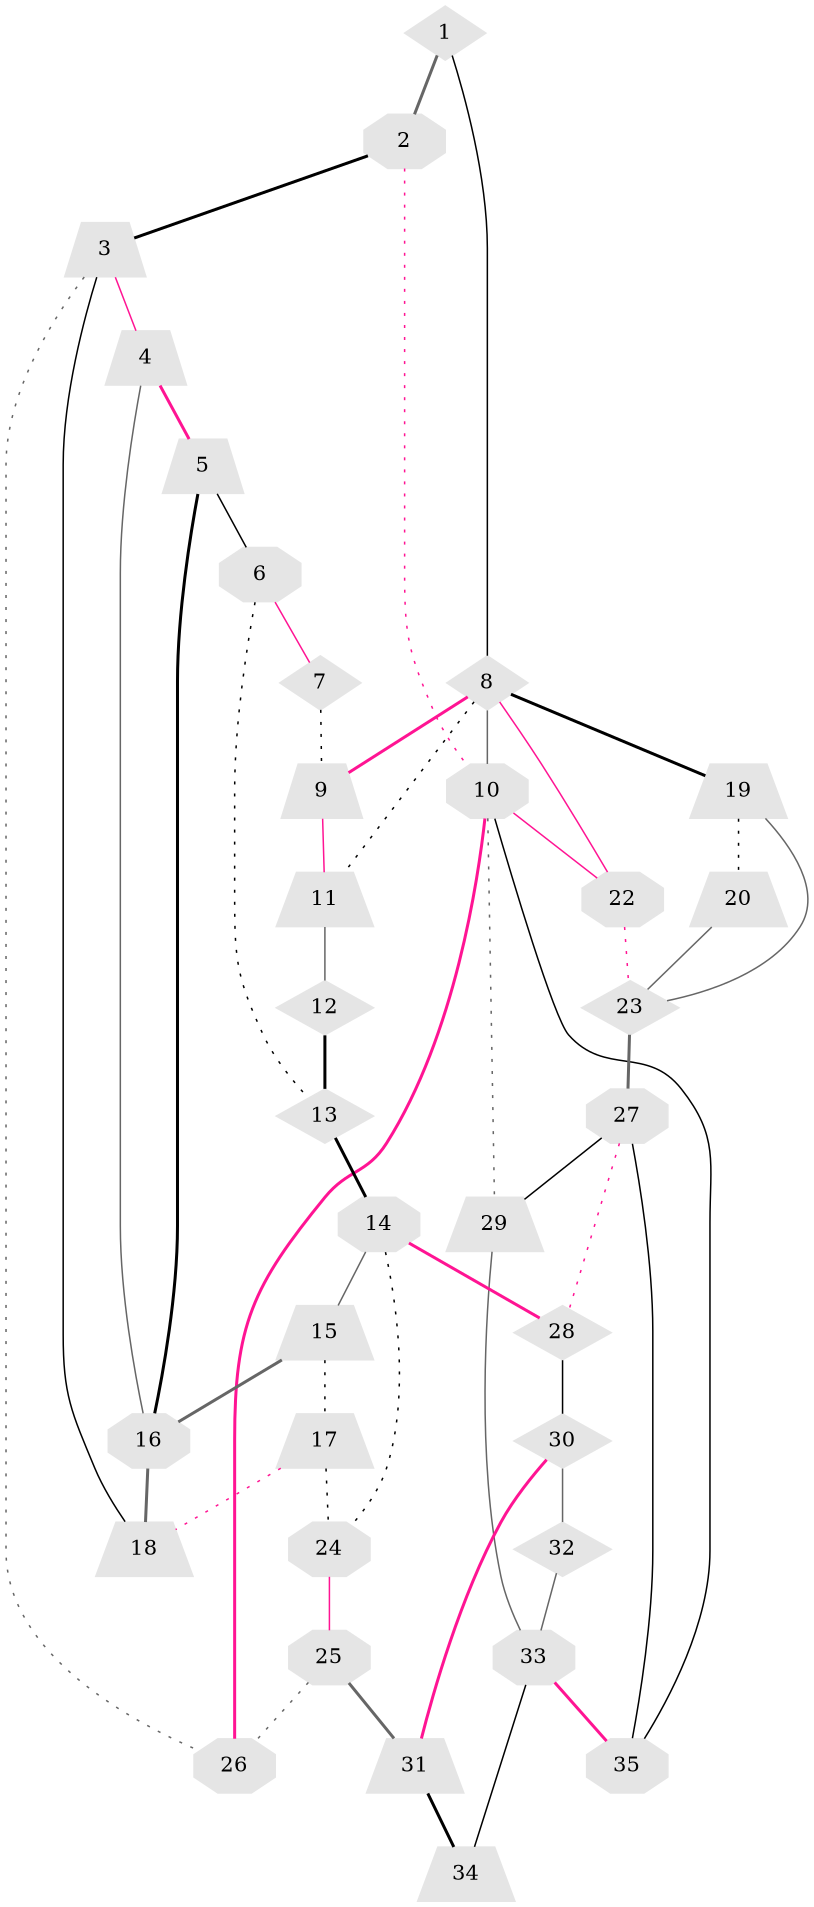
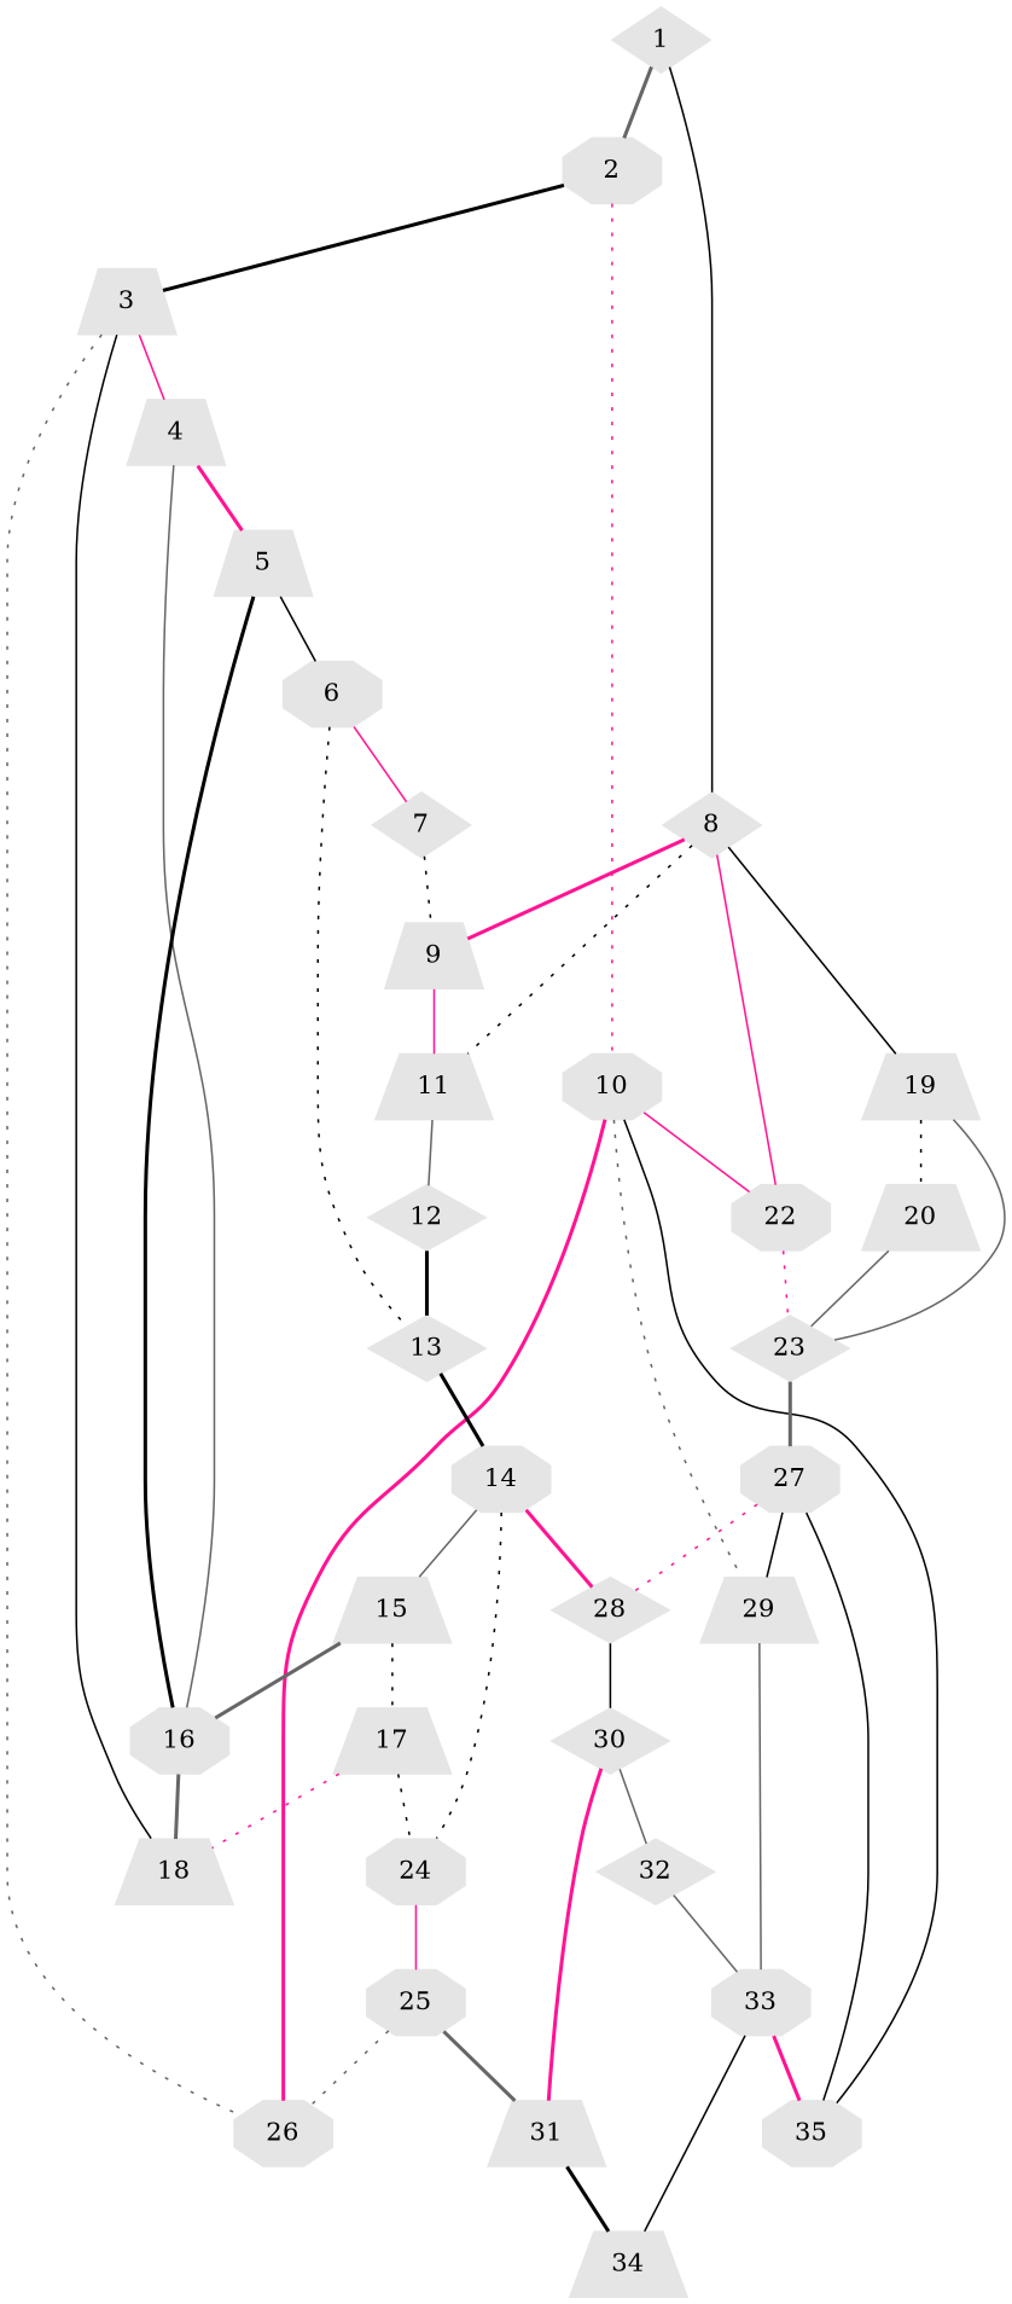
  graph {
    node [color=gray90 shape=trapezium style=filled]
    edge [color=black style=solid weight=1.0]
    1 [shape=diamond]
    2 [shape=octagon]
    8 [shape=diamond]
    3
    10 [shape=octagon]
    9
    11
    19
    22 [shape=octagon]
    4
    18
    26 [shape=octagon]
    29
    35 [shape=octagon]
    5
    16 [shape=octagon]
    6 [shape=octagon]
    7 [shape=diamond]
    13 [shape=diamond]
    14 [shape=octagon]
    12 [shape=diamond]
    20
    23 [shape=diamond]
    33 [shape=octagon]
    15
    24 [shape=octagon]
    28 [shape=diamond]
    17
    25 [shape=octagon]
    30 [shape=diamond]
    27 [shape=octagon]
    31
    34
    32 [shape=diamond]
    1 -- 2 [color=gray40 style=bold]
    1 -- 8
    2 -- 3 [style=bold]
    2 -- 10 [color=deeppink style=dotted weight=2.0]
-   8 -- 10 [color=gray40]
    8 -- 9 [color=deeppink style=bold]
    8 -- 11 [style=dotted]
-   8 -- 19 [style=bold]
+   8 -- 19
    8 -- 22 [color=deeppink]
    3 -- 4 [color=deeppink weight=2.0]
    3 -- 18
    3 -- 26 [color=gray40 style=dotted weight=2.0]
    10 -- 22 [color=deeppink]
    10 -- 26 [color=deeppink style=bold]
    10 -- 29 [color=gray40 style=dotted]
    10 -- 35
    9 -- 11 [color=deeppink]
    11 -- 12 [color=gray40]
    19 -- 20 [style=dotted]
    19 -- 23 [color=gray40]
    22 -- 23 [color=deeppink style=dotted weight=2.0]
    4 -- 5 [color=deeppink style=bold]
    4 -- 16 [color=gray40]
    29 -- 33 [color=gray40]
    5 -- 16 [style=bold]
    5 -- 6
    16 -- 18 [color=gray40 style=bold]
    6 -- 7 [color=deeppink]
    6 -- 13 [style=dotted]
    7 -- 9 [style=dotted]
    13 -- 14 [style=bold]
    14 -- 15 [color=gray40]
    14 -- 24 [style=dotted]
    14 -- 28 [color=deeppink style=bold weight=2.0]
    12 -- 13 [style=bold]
    20 -- 23 [color=gray40]
    23 -- 27 [color=gray40 style=bold weight=2.0]
    33 -- 35 [color=deeppink style=bold weight=2.0]
    33 -- 34 [weight=2.0]
    15 -- 16 [color=gray40 style=bold]
    15 -- 17 [style=dotted]
    24 -- 25 [color=deeppink]
    28 -- 30 [weight=2.0]
    17 -- 18 [color=deeppink style=dotted]
    17 -- 24 [style=dotted]
    25 -- 26 [color=gray40 style=dotted weight=2.0]
    25 -- 31 [color=gray40 style=bold weight=2.0]
    30 -- 31 [color=deeppink style=bold weight=2.0]
    30 -- 32 [color=gray40]
    27 -- 29
    27 -- 35
    27 -- 28 [color=deeppink style=dotted]
    31 -- 34 [style=bold weight=2.0]
    32 -- 33 [color=gray40]
  }
